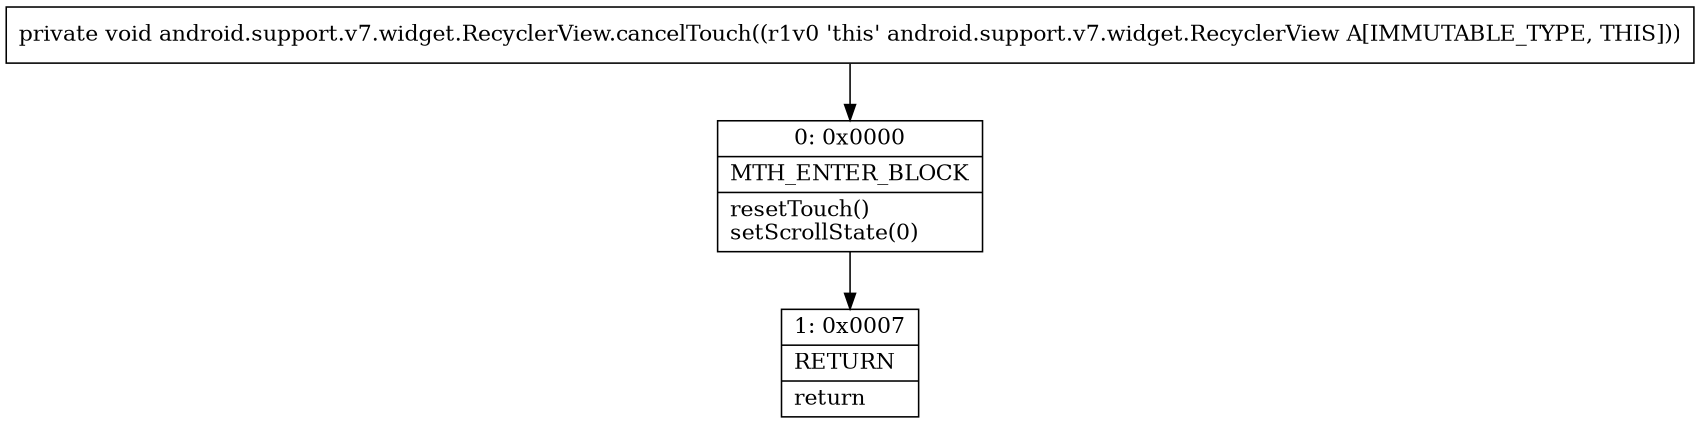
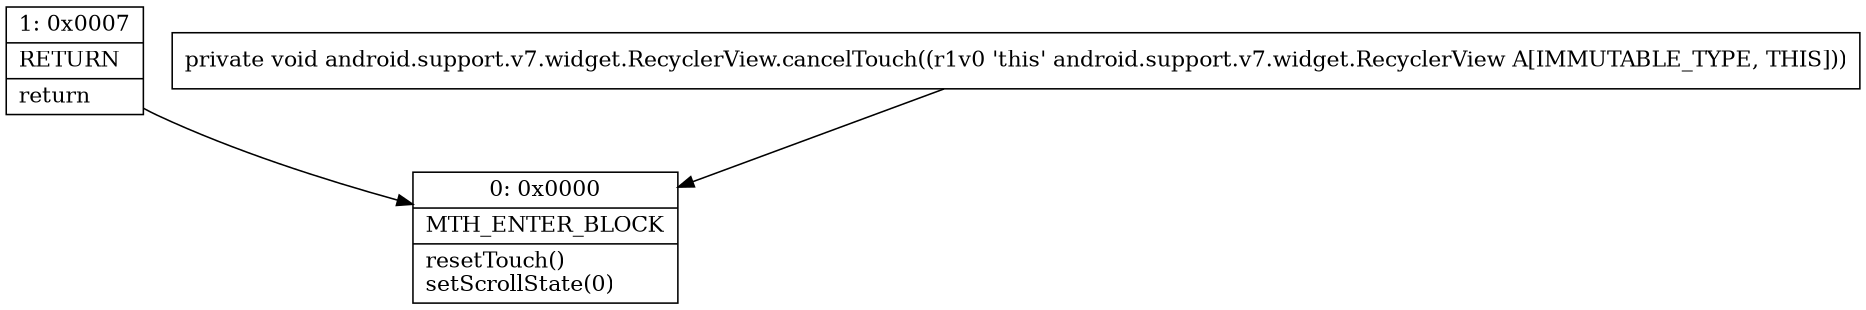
  digraph {
    node [shape=record]
    n1 [label="{0\:\ 0x0000|MTH_ENTER_BLOCK\l|resetTouch()\lsetScrollState(0)\l}"]
    n2 [label="{1\:\ 0x0007|RETURN\l|return\l}"]
    n3 [label="{private void android.support.v7.widget.RecyclerView.cancelTouch((r1v0 'this' android.support.v7.widget.RecyclerView A[IMMUTABLE_TYPE, THIS])) }"]
-   n1 -> n2
+   n2 -> n1
    n3 -> n1
  }
